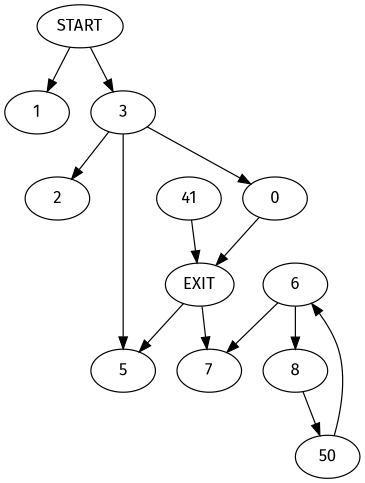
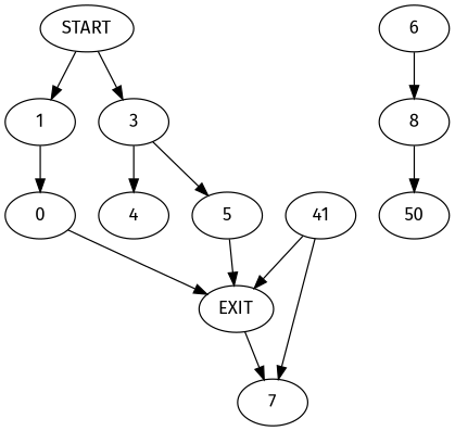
  digraph {
    fontname="Fira Sans"
    node [fontname="Fira Sans"]
    edge [fontname="Fira Sans"]
    n1 [label=START]
    1
    3
    n4 [label=0]
    n5 [label=EXIT]
    7
-   4 [label=2]
+   4
    5
    6
    8
    n11 [label=50]
    n12 [label=41]
    n1 -> 1
    n1 -> 3
-   3 -> n4
+   1 -> n4
    3 -> 4
    3 -> 5
    n4 -> n5
    n5 -> 7
-   n5 -> 5
-   6 -> 7
+   5 -> n5
+   n12 -> 7
    6 -> 8
    8 -> n11
-   n11 -> 6
    n12 -> n5
  }
